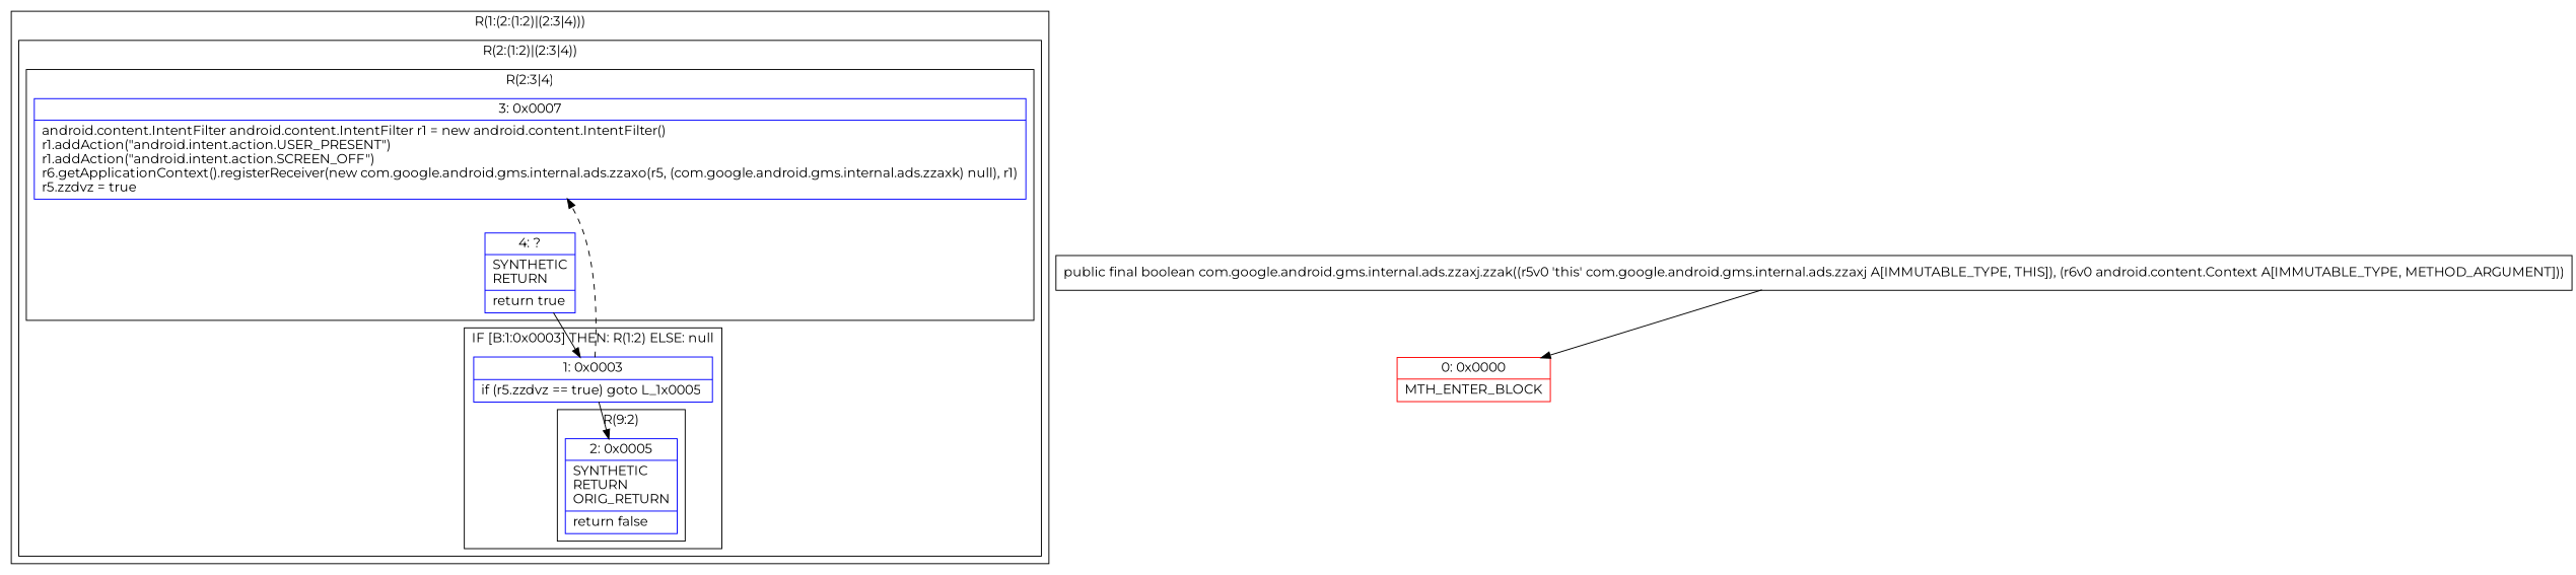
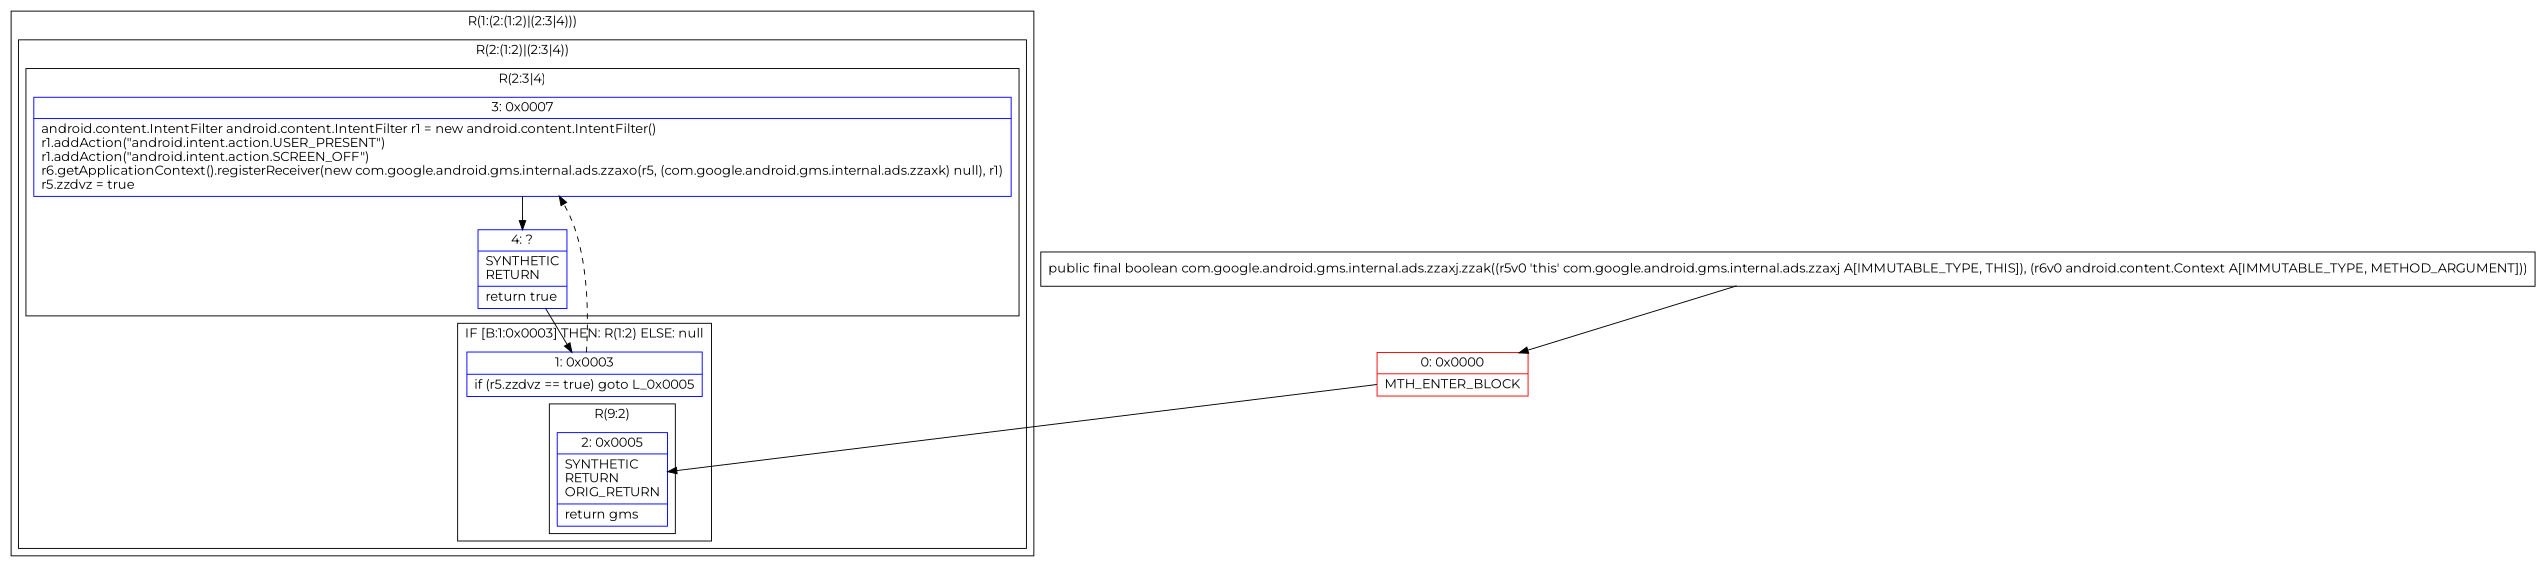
  digraph {
    fontname=Montserrat
    node [color=blue fontname=Montserrat shape=record]
    edge [fontname=Montserrat]
-   n1 [label="{2\:\ 0x0005|SYNTHETIC\lRETURN\lORIG_RETURN\l|return false\l}"]
-   n2 [label="{1\:\ 0x0003|if (r5.zzdvz == true) goto L_1x0005\l}"]
+   n1 [label="{2\:\ 0x0005|SYNTHETIC\lRETURN\lORIG_RETURN\l|return gms\l}"]
+   n2 [label="{1\:\ 0x0003|if (r5.zzdvz == true) goto L_0x0005\l}"]
    n3 [label="{3\:\ 0x0007|android.content.IntentFilter android.content.IntentFilter r1 = new android.content.IntentFilter()\lr1.addAction(\"android.intent.action.USER_PRESENT\")\lr1.addAction(\"android.intent.action.SCREEN_OFF\")\lr6.getApplicationContext().registerReceiver(new com.google.android.gms.internal.ads.zzaxo(r5, (com.google.android.gms.internal.ads.zzaxk) null), r1)\lr5.zzdvz = true\l}"]
    n4 [label="{4\:\ ?|SYNTHETIC\lRETURN\l|return true\l}"]
    n5 [color=red label="{0\:\ 0x0000|MTH_ENTER_BLOCK\l}"]
    n6 [label="{public final boolean com.google.android.gms.internal.ads.zzaxj.zzak((r5v0 'this' com.google.android.gms.internal.ads.zzaxj A[IMMUTABLE_TYPE, THIS]), (r6v0 android.content.Context A[IMMUTABLE_TYPE, METHOD_ARGUMENT])) }" color=""]
    subgraph cluster_1 {
      label="R(1:(2:(1:2)|(2:3|4)))"
      subgraph cluster_2 {
        label="R(2:(1:2)|(2:3|4))"
        subgraph cluster_3 {
          label="IF [B:1:0x0003] THEN: R(1:2) ELSE: null"
          n2
          subgraph cluster_4 {
            label="R(9:2)"
            n1
          }
        }
        subgraph cluster_5 {
          label="R(2:3|4)"
          n3
          n4
        }
      }
    }
-   n2 -> n1
+   n5 -> n1
    n2 -> n3 [style=dashed]
+   n3 -> n4
    n4 -> n2
    n6 -> n5
  }
